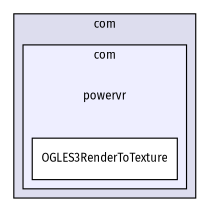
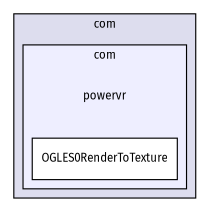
  digraph {
    compound=true
    rankdir=LR
    fontname="Fira Sans"
    node [fontname="Fira Sans" fontsize=10]
    n1 [label=powervr shape=plaintext]
-   n2 [color=black fillcolor=white label=OGLES3RenderToTexture shape=box style=filled]
+   n2 [color=black fillcolor=white label=OGLES0RenderToTexture shape=box style=filled]
    subgraph cluster_1 {
      bgcolor="#ddddee"
      fontsize=10
      label=com
      pencolor=black
      subgraph cluster_2 {
        bgcolor="#eeeeff"
        fontsize=10
        pencolor=black
        n1
        n2
      }
    }
  }
